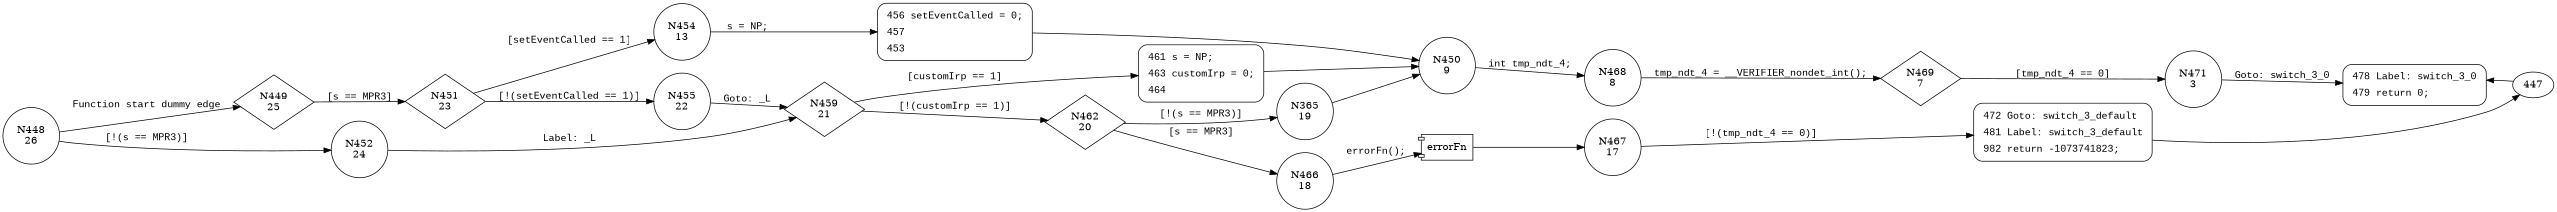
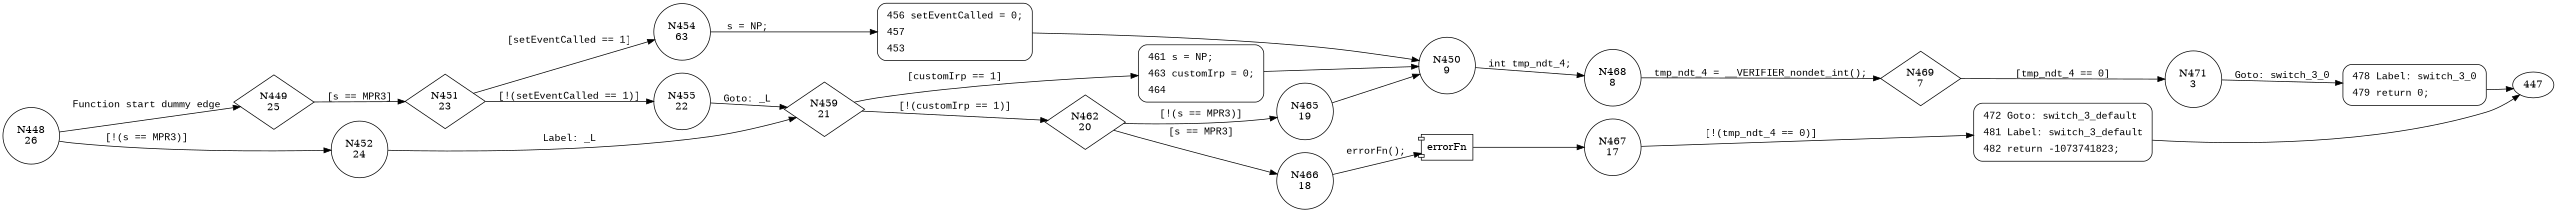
  digraph {
    rankdir=LR
    node [shape=circle]
    edge [fontname="Courier New"]
    n1 [label="N448\n26"]
    n2 [label="N449\n25" shape=diamond]
    n3 [label="N452\n24"]
    n4 [label="N451\n23" shape=diamond]
-   n5 [label="N454\n13"]
+   n5 [label="N454\n63"]
    n6 [label="N455\n22"]
    n7 [label="N459\n21" shape=diamond]
    n8 [fillcolor=white fontname="Courier New" label=<<table border="0" cellborder="0" cellpadding="3" bgcolor="white"><tr><td align="right">456</td><td align="left">setEventCalled = 0;</td></tr><tr><td align="right">457</td><td align="left"></td></tr><tr><td align="right">453</td><td align="left"></td></tr></table>> penwidth=1 shape=Mrecord style="filled,bold"]
    n9 [fillcolor=white fontname="Courier New" label=<<table border="0" cellborder="0" cellpadding="3" bgcolor="white"><tr><td align="right">461</td><td align="left">s = NP;</td></tr><tr><td align="right">463</td><td align="left">customIrp = 0;</td></tr><tr><td align="right">464</td><td align="left"></td></tr></table>> penwidth=1 shape=Mrecord style="filled,bold"]
    n10 [label="N462\n20" shape=diamond]
    n11 [label="N450\n9"]
    n12 [label="N466\n18"]
-   n13 [label="N365\n19"]
+   n13 [label="N465\n19"]
    n14 [label="N468\n8"]
    n15 [label=errorFn shape=component]
    n16 [label="N467\n17"]
    n17 [label="N469\n7" shape=diamond]
    n18 [label="N471\n3"]
    n19 [fillcolor=white fontname="Courier New" label=<<table border="0" cellborder="0" cellpadding="3" bgcolor="white"><tr><td align="right">478</td><td align="left">Label: switch_3_0</td></tr><tr><td align="right">479</td><td align="left">return 0;</td></tr></table>> penwidth=1 shape=Mrecord style="filled,bold"]
-   n20 [fillcolor=white fontname="Courier New" label=<<table border="0" cellborder="0" cellpadding="3" bgcolor="white"><tr><td align="right">472</td><td align="left">Goto: switch_3_default</td></tr><tr><td align="right">481</td><td align="left">Label: switch_3_default</td></tr><tr><td align="right">982</td><td align="left">return -1073741823;</td></tr></table>> penwidth=1 shape=Mrecord style="filled,bold"]
+   n20 [fillcolor=white fontname="Courier New" label=<<table border="0" cellborder="0" cellpadding="3" bgcolor="white"><tr><td align="right">472</td><td align="left">Goto: switch_3_default</td></tr><tr><td align="right">481</td><td align="left">Label: switch_3_default</td></tr><tr><td align="right">482</td><td align="left">return -1073741823;</td></tr></table>> penwidth=1 shape=Mrecord style="filled,bold"]
    447 [shape=""]
    n1 -> n2 [label="Function start dummy edge"]
    n1 -> n3 [label="[!(s == MPR3)]"]
    n2 -> n4 [label="[s == MPR3]"]
    n3 -> n7 [label="Label: _L"]
    n4 -> n5 [label="[setEventCalled == 1]"]
    n4 -> n6 [label="[!(setEventCalled == 1)]"]
    n5 -> n8 [label="s = NP;"]
    n6 -> n7 [label="Goto: _L"]
    n7 -> n9 [label="[customIrp == 1]"]
    n7 -> n10 [label="[!(customIrp == 1)]"]
    n8 -> n11 [fontname=""]
    n9 -> n11 [fontname=""]
    n10 -> n12 [label="[s == MPR3]"]
    n10 -> n13 [label="[!(s == MPR3)]"]
    n11 -> n14 [label="int tmp_ndt_4;"]
    n12 -> n15 [label="errorFn();"]
    n13 -> n11
    n14 -> n17 [label="tmp_ndt_4 = __VERIFIER_nondet_int();"]
    n15 -> n16
    n16 -> n20 [label="[!(tmp_ndt_4 == 0)]"]
    n17 -> n18 [label="[tmp_ndt_4 == 0]"]
    n18 -> n19 [label="Goto: switch_3_0"]
-   447 -> n19 [fontname=""]
+   n19 -> 447 [fontname=""]
    n20 -> 447 [fontname=""]
  }
